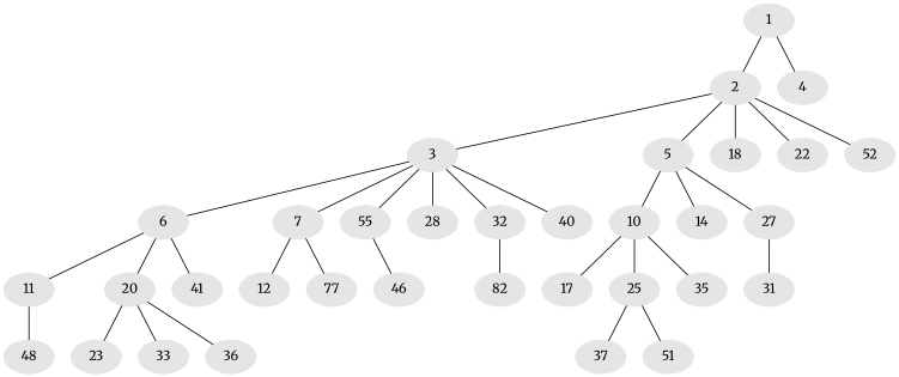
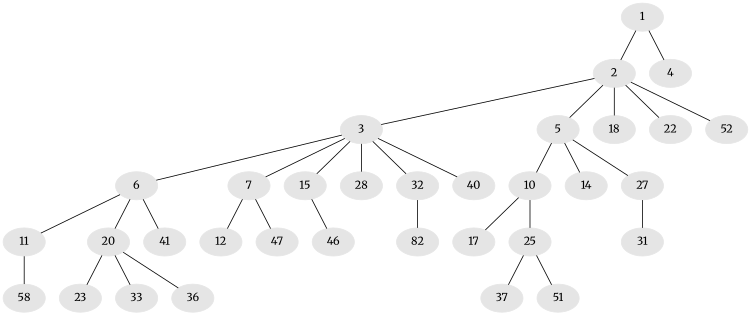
  graph {
    fontname=Merriweather
    node [color=gray90 fontname=Merriweather style=filled]
    edge [fontname=Merriweather]
    2 [super="+24"]
    3 [super="+29"]
    5 [super="+13"]
    18
    22 [super="+44"]
    52
    1
    4
    6 [super="+9"]
    7 [super="+8"]
-   15 [super="+19" label=55]
+   15 [super="+19"]
    28 [super="+49"]
    32 [super="+38"]
    40
    10 [super="+21"]
    14
    27
    11 [super="+16"]
    20 [super="+30"]
    41
    12
-   47 [label=77]
+   47
    46
    n24 [label=82]
    17
    25 [super="+34"]
-   35
    31 [super="+39"]
-   48
+   48 [label=58]
    23
    33 [super="+43"]
    36
    37 [super="+45"]
    51
    2 -- 3
    2 -- 5
    2 -- 18
    2 -- 22
    2 -- 52
    3 -- 6
    3 -- 7
    3 -- 15
    3 -- 28
    3 -- 32
    3 -- 40
    5 -- 10
    5 -- 14
    5 -- 27
    1 -- 2
    1 -- 4
    6 -- 11
    6 -- 20
    6 -- 41
    7 -- 12
    7 -- 47
    15 -- 46
    32 -- n24
    10 -- 17
    10 -- 25
-   10 -- 35
    27 -- 31
    11 -- 48
    20 -- 23
    20 -- 33
    20 -- 36
    25 -- 37
    25 -- 51
  }
